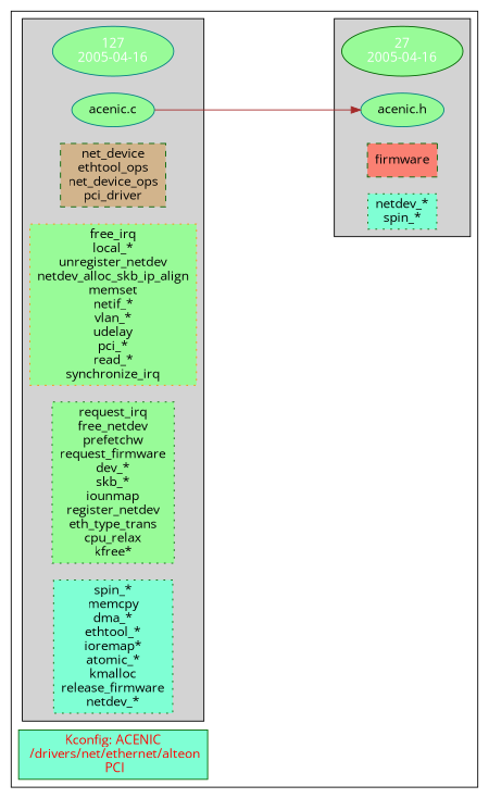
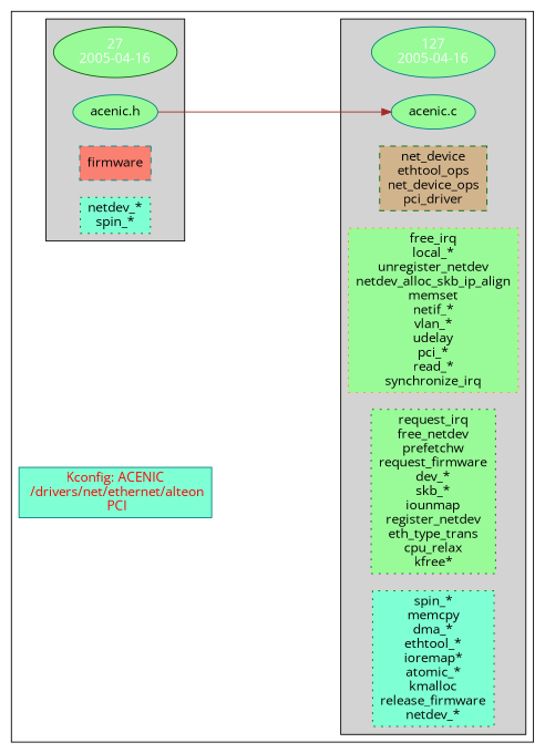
  digraph {
    ranksep=2
    splines=ortho
    rankdir=LR
    fontname="Open Sans"
    node [fillcolor=palegreen fontcolor=black style=filled color=darkgreen fontname="Open Sans" shape=box]
    n1 [fontcolor=white label="27\n2005-04-16" shape=""]
    n2 [label="acenic.h\n" color=teal shape=""]
-   n3 [fillcolor=salmon label="firmware\n" style="filled,dashed"]
+   n3 [fillcolor=salmon label="firmware\n" style="filled,dashed" color=teal]
    n4 [fillcolor=aquamarine label="netdev_*\nspin_*\n" style="filled,dotted"]
    n5 [fontcolor=white label="127\n2005-04-16" color=teal shape=""]
    n6 [label="acenic.c\n" color=teal shape=""]
    n7 [fillcolor=tan label="net_device\nethtool_ops\nnet_device_ops\npci_driver\n" style="filled,dashed"]
    n8 [label="free_irq\nlocal_*\nunregister_netdev\nnetdev_alloc_skb_ip_align\nmemset\nnetif_*\nvlan_*\nudelay\npci_*\nread_*\nsynchronize_irq\n" style="filled,dotted" color=darkorange]
    n9 [label="request_irq\nfree_netdev\nprefetchw\nrequest_firmware\ndev_*\nskb_*\niounmap\nregister_netdev\neth_type_trans\ncpu_relax\nkfree*\n" style="filled,dotted"]
    n10 [fillcolor=aquamarine label="spin_*\nmemcpy\ndma_*\nethtool_*\nioremap*\natomic_*\nkmalloc\nrelease_firmware\nnetdev_*\n" style="filled,dotted"]
-   n11 [fontcolor=red label="Kconfig: ACENIC\n /drivers/net/ethernet/alteon\n  PCI " fillcolor=aquamarine]
+   n11 [fontcolor=red label="Kconfig: ACENIC\n /drivers/net/ethernet/alteon\n  PCI " fillcolor=aquamarine color=teal]
    subgraph cluster_1 {
      n11
      subgraph cluster_2 {
        style=filled
        n1
        n2
        n3
        n4
      }
      subgraph cluster_3 {
        style=filled
        n5
        n6
        n7
        n8
        n9
        n10
      }
    }
-   n6 -> n2 [color=brown fontname="Open Sans"]
+   n2 -> n6 [color=brown fontname="Open Sans"]
  }
